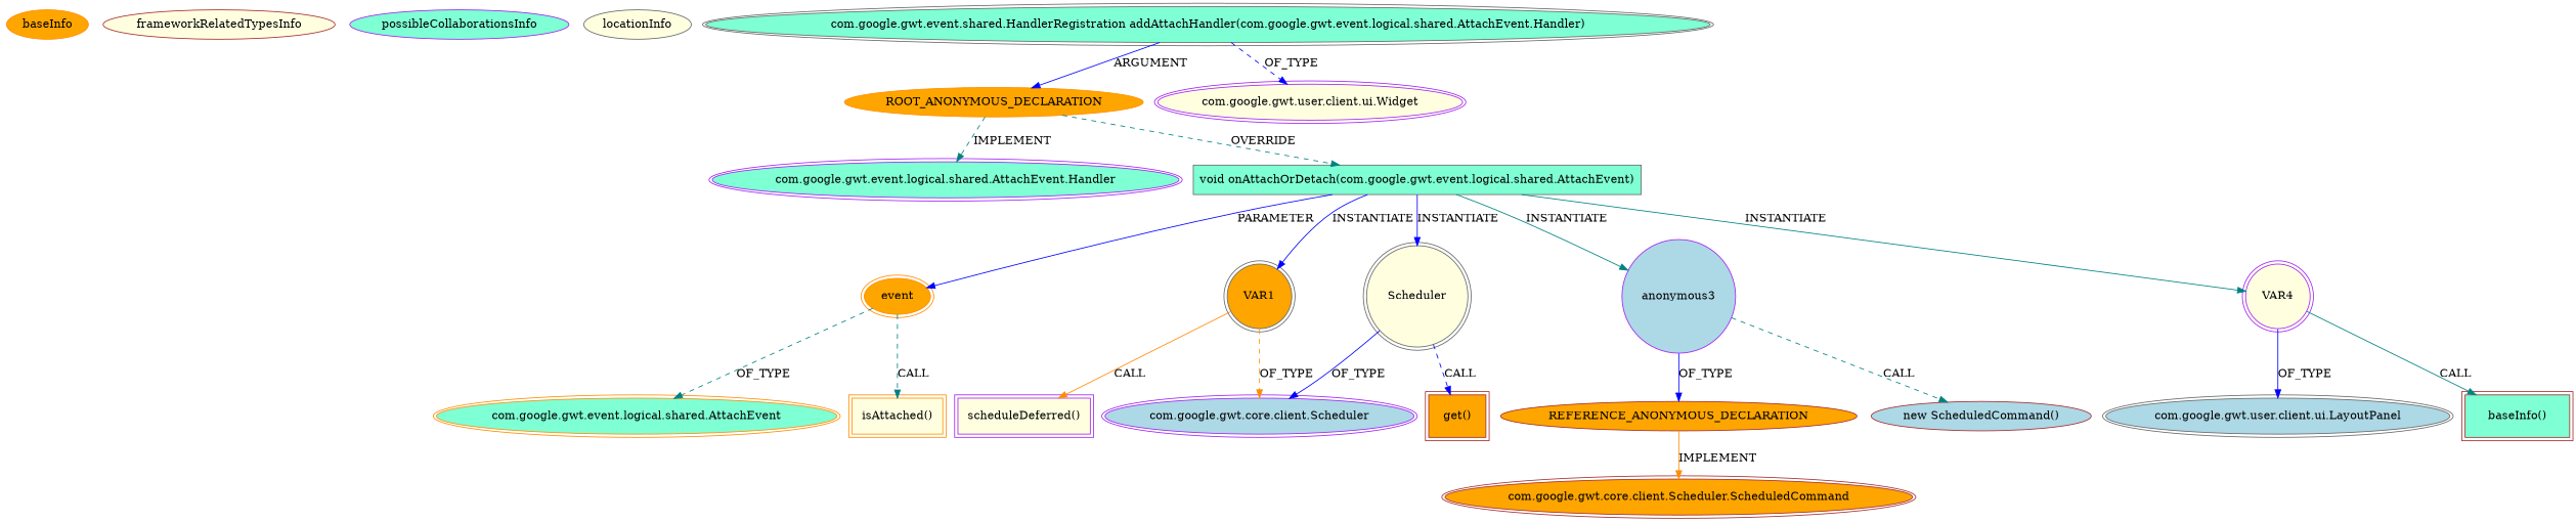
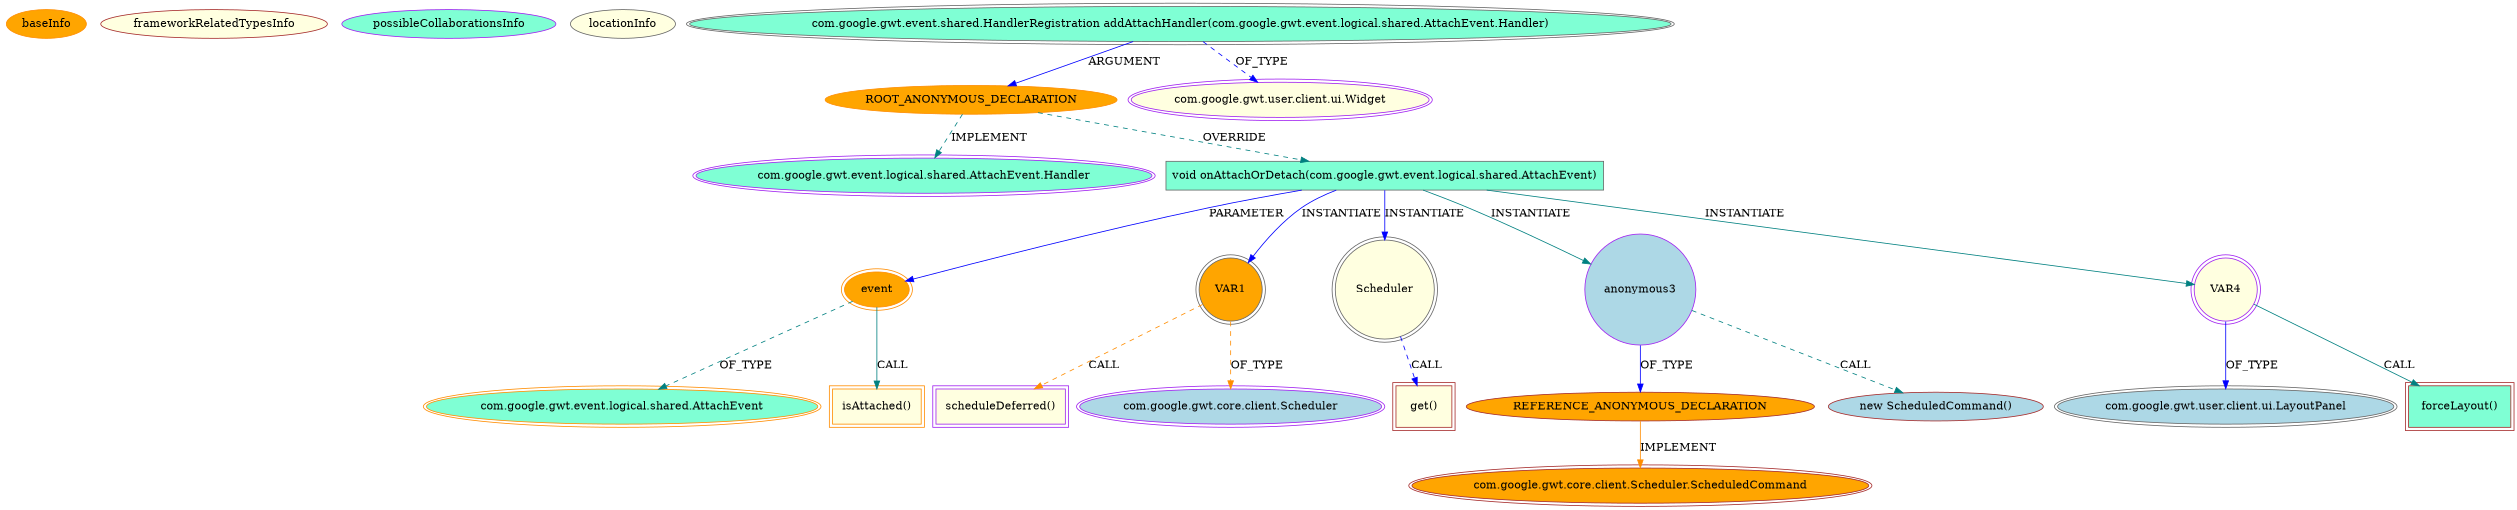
  digraph {
    node [color=purple fillcolor=lightyellow style=filled isFrameworkType=true peripheries=2]
    edge [color=blue style=solid]
    baseInfo [category=extension_graph color=darkorange fillcolor=orange graphId=3533 isAnonymous=true possibleRelation=true isFrameworkType="" peripheries=""]
    frameworkRelatedTypesInfo [0="com.google.gwt.event.logical.shared.AttachEvent.Handler" color=brown isFrameworkType="" peripheries=""]
    possibleCollaborationsInfo [0="3533~OVERRIDING_METHOD_DECLARATION-INSTANTIATION-~com.google.gwt.event.logical.shared.AttachEvent.Handler ~com.google.gwt.core.client.Scheduler.ScheduledCommand ~true~true" fillcolor=aquamarine isFrameworkType="" peripheries=""]
    locationInfo [color=gray40 contextSignature="void FolderView()" filePath="/lambourg-WebGallery/WebGallery-master/client/src/com/lambourg/webgallery/client/folderview/FolderView.java" graphId=3533 projectName="lambourg-WebGallery" isFrameworkType="" peripheries=""]
    n5 [color=darkorange fillcolor=orange isFrameworkType=false label=ROOT_ANONYMOUS_DECLARATION vertexType=ROOT_ANONYMOUS_DECLARATION peripheries=""]
    n6 [fillcolor=aquamarine label="com.google.gwt.event.logical.shared.AttachEvent.Handler" vertexType=FRAMEWORK_INTERFACE_TYPE]
    n7 [color=gray40 fillcolor=aquamarine isFrameworkType=false label="void onAttachOrDetach(com.google.gwt.event.logical.shared.AttachEvent)" shape=box vertexType=OVERRIDING_METHOD_DECLARATION peripheries=""]
    n8 [color=darkorange fillcolor=orange label=event vertexType=PARAMETER_DECLARATION]
    n9 [color=gray40 fillcolor=orange label=VAR1 shape=circle vertexType=VARIABLE_EXPRESION]
    n10 [color=gray40 label=Scheduler shape=circle vertexType=VARIABLE_EXPRESION]
    n11 [fillcolor=lightblue isFrameworkType=false label=anonymous3 shape=circle vertexType=VARIABLE_EXPRESION peripheries=""]
    n12 [label=VAR4 shape=circle vertexType=VARIABLE_EXPRESION]
    n13 [color=gray40 fillcolor=aquamarine label="com.google.gwt.event.shared.HandlerRegistration addAttachHandler(com.google.gwt.event.logical.shared.AttachEvent.Handler)" vertexType=OUTSIDE_CALL]
    n14 [label="com.google.gwt.user.client.ui.Widget" vertexType=FRAMEWORK_CLASS_TYPE]
    n15 [color=darkorange fillcolor=aquamarine label="com.google.gwt.event.logical.shared.AttachEvent" vertexType=FRAMEWORK_CLASS_TYPE]
    n16 [color=darkorange label="isAttached()" shape=box vertexType=INSIDE_CALL]
    n17 [fillcolor=lightblue label="com.google.gwt.core.client.Scheduler" vertexType=FRAMEWORK_CLASS_TYPE]
    n18 [label="scheduleDeferred()" shape=box vertexType=INSIDE_CALL]
-   n19 [color=brown fillcolor=orange label="get()" shape=box vertexType=INSIDE_CALL]
+   n19 [color=brown label="get()" shape=box vertexType=INSIDE_CALL]
    n20 [color=brown fillcolor=orange isFrameworkType=false label=REFERENCE_ANONYMOUS_DECLARATION vertexType=REFERENCE_ANONYMOUS_DECLARATION peripheries=""]
    n21 [color=brown fillcolor=lightblue isFrameworkType=false label="new ScheduledCommand()" vertexType=CONSTRUCTOR_CALL peripheries=""]
    n22 [color=gray40 fillcolor=lightblue label="com.google.gwt.user.client.ui.LayoutPanel" vertexType=FRAMEWORK_CLASS_TYPE]
-   n23 [color=brown fillcolor=aquamarine label="baseInfo()" shape=box vertexType=INSIDE_CALL]
+   n23 [color=brown fillcolor=aquamarine label="forceLayout()" shape=box vertexType=INSIDE_CALL]
    n24 [color=brown fillcolor=orange label="com.google.gwt.core.client.Scheduler.ScheduledCommand" vertexType=FRAMEWORK_INTERFACE_TYPE]
    n5 -> n6 [color=teal label=IMPLEMENT style=dashed]
    n5 -> n7 [color=teal label=OVERRIDE style=dashed]
    n7 -> n8 [label=PARAMETER]
    n7 -> n9 [label=INSTANTIATE]
    n7 -> n10 [label=INSTANTIATE]
    n7 -> n11 [color=teal label=INSTANTIATE]
    n7 -> n12 [color=teal label=INSTANTIATE]
    n8 -> n15 [color=teal label=OF_TYPE style=dashed]
-   n8 -> n16 [color=teal label=CALL style=dashed]
+   n8 -> n16 [color=teal label=CALL]
    n9 -> n17 [color=darkorange label=OF_TYPE style=dashed]
-   n9 -> n18 [color=darkorange label=CALL]
-   n10 -> n17 [label=OF_TYPE]
+   n9 -> n18 [color=darkorange label=CALL style=dashed]
    n10 -> n19 [label=CALL style=dashed]
    n11 -> n20 [label=OF_TYPE]
    n11 -> n21 [color=teal label=CALL style=dashed]
    n12 -> n22 [label=OF_TYPE]
    n12 -> n23 [color=teal label=CALL]
    n13 -> n5 [label=ARGUMENT]
    n13 -> n14 [label=OF_TYPE style=dashed]
    n20 -> n24 [color=darkorange label=IMPLEMENT]
  }
